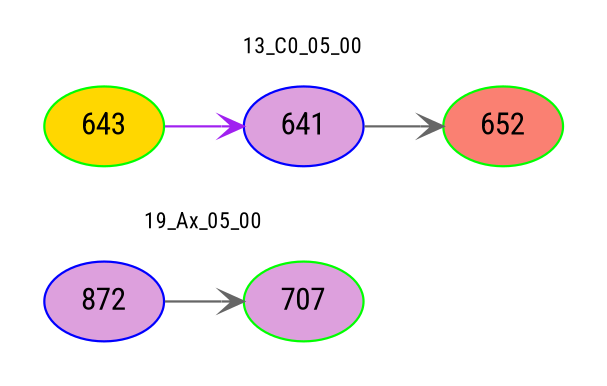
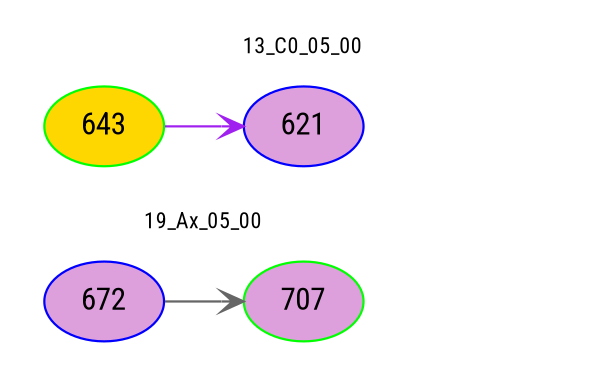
  digraph {
    fontname="Roboto Condensed"
    rankdir=LR
    node [color=green fillcolor=plum fontname="Roboto Condensed" style=filled]
    edge [arrowhead=vee color=gray40 fontname="Roboto Condensed"]
-   n1 [color=blue label=872]
+   n1 [color=blue label=672]
    n2 [label=707]
    n3 [fillcolor=gold label=643]
-   n4 [color=blue label=641]
-   n5 [fillcolor=salmon label=652]
+   n4 [color=blue label=621]
    subgraph cluster_1 {
      color=white
      fontsize=10
      label="19_Ax_05_00"
      n1
      n2
    }
    subgraph cluster_2 {
      color=white
      fontsize=10
      label="13_C0_05_00"
      n3
      n4
-     n5
    }
    n1 -> n2
    n3 -> n4 [color=purple]
-   n4 -> n5
  }
